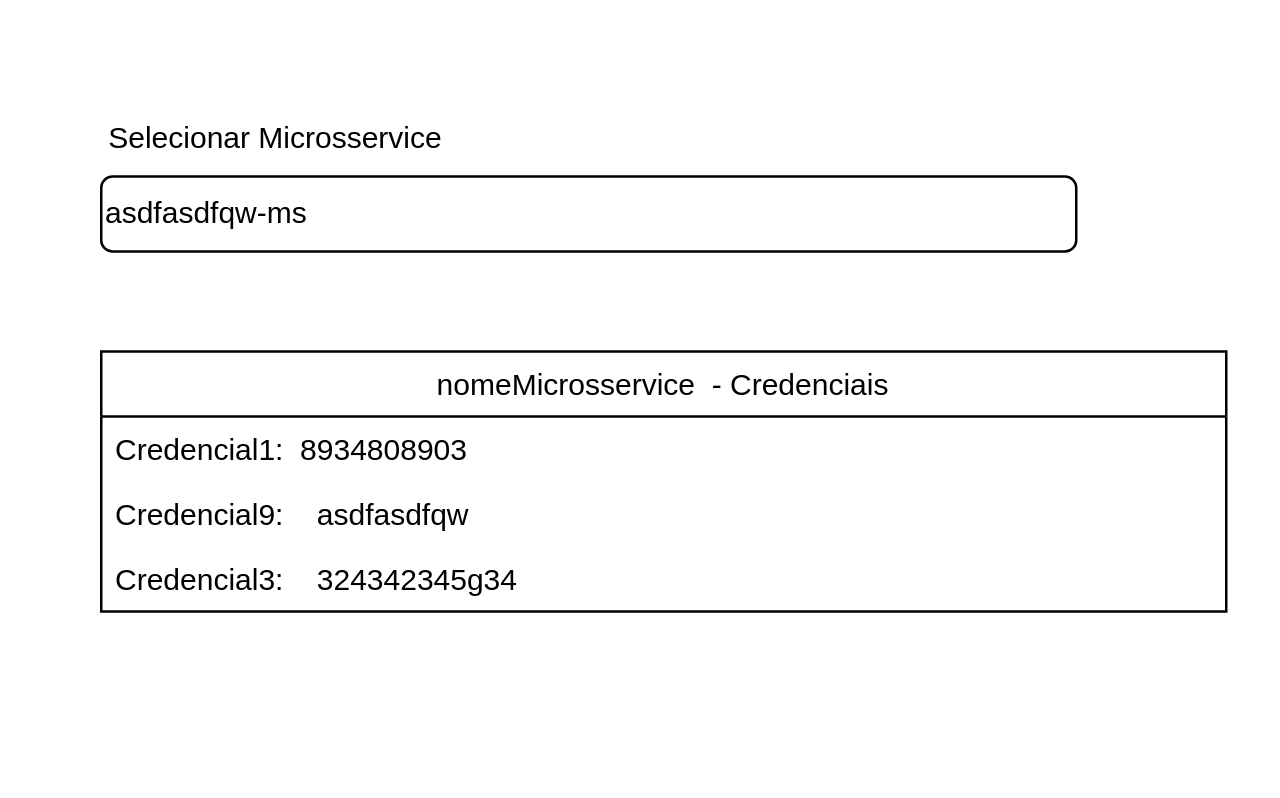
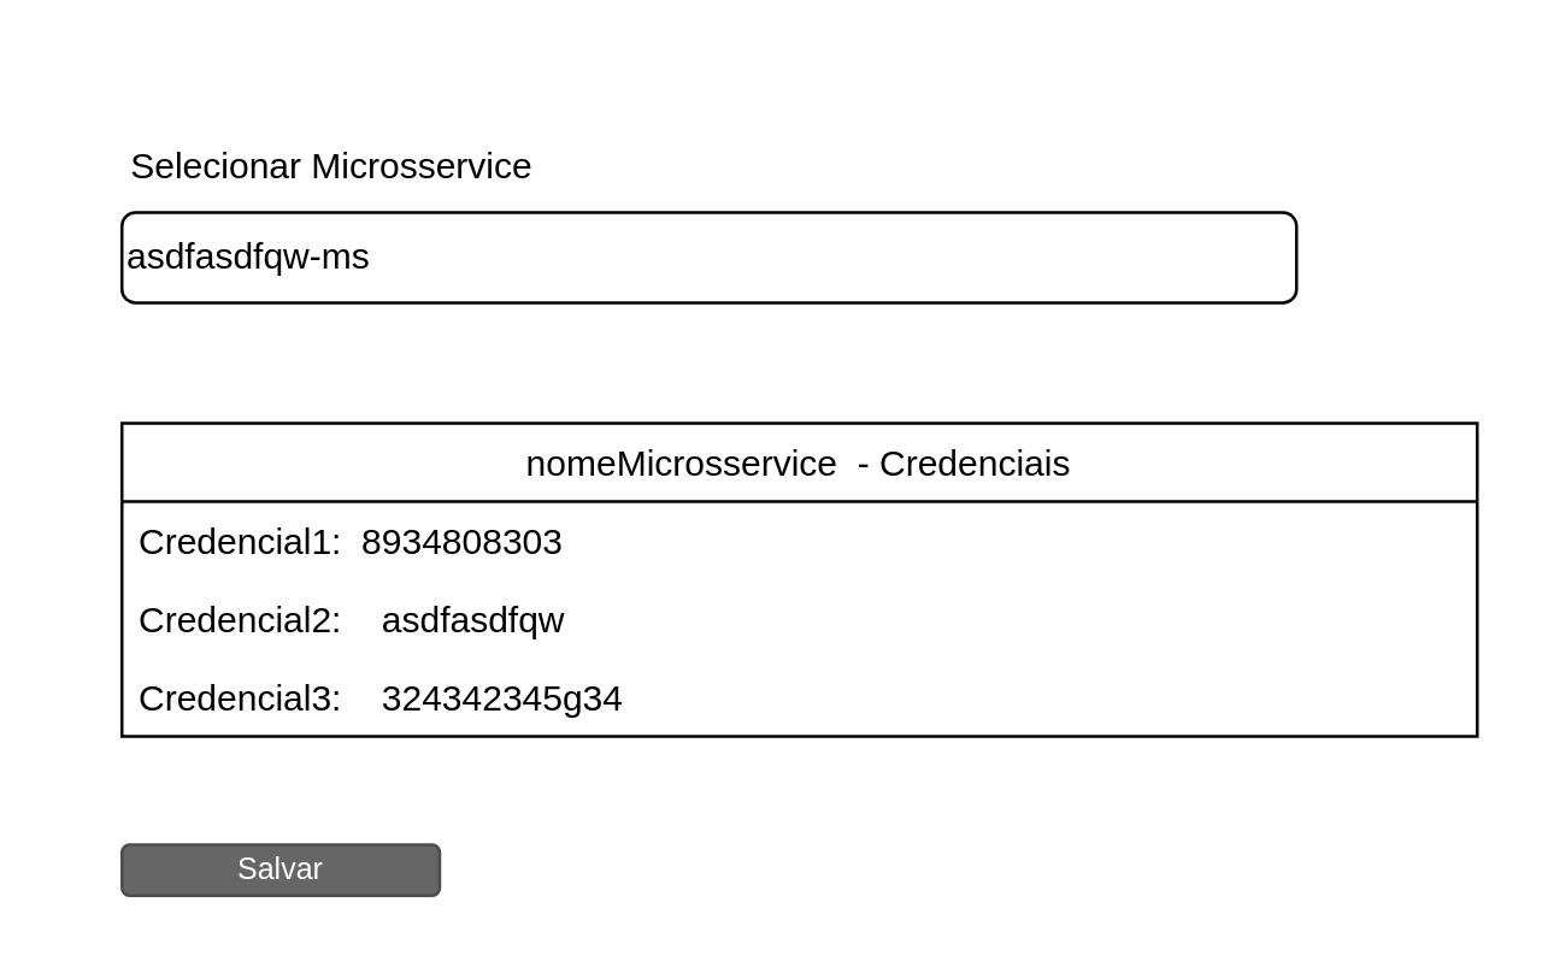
  <mxCell id="0" />
  <mxCell id="1" parent="0" />
  <mxCell id="2" value="Selecionar Microsservice" style="text;html=1;strokeColor=none;fillColor=none;align=center;verticalAlign=middle;whiteSpace=wrap;rounded=0;" vertex="1" parent="1"><mxGeometry x="20" y="20" width="180" height="70" as="geometry" /></mxCell>
  <mxCell id="3" value="nomeMicrosservice  - Credenciais" style="swimlane;fontStyle=0;childLayout=stackLayout;horizontal=1;startSize=26;horizontalStack=0;resizeParent=1;resizeParentMax=0;resizeLast=0;collapsible=1;marginBottom=0;" vertex="1" parent="1"><mxGeometry x="40" y="140" width="450" height="104" as="geometry" /></mxCell>
- <mxCell id="4" value="Credencial1:  8934808903  " style="text;strokeColor=none;fillColor=none;align=left;verticalAlign=top;spacingLeft=4;spacingRight=4;overflow=hidden;rotatable=0;points=[[0,0.5],[1,0.5]];portConstraint=eastwest;" vertex="1" parent="3"><mxGeometry y="26" width="450" height="26" as="geometry" /></mxCell>
- <mxCell id="5" value="Credencial9:    asdfasdfqw" style="text;strokeColor=none;fillColor=none;align=left;verticalAlign=top;spacingLeft=4;spacingRight=4;overflow=hidden;rotatable=0;points=[[0,0.5],[1,0.5]];portConstraint=eastwest;" vertex="1" parent="3"><mxGeometry y="52" width="450" height="26" as="geometry" /></mxCell>
+ <mxCell id="4" value="Credencial1:  8934808303  " style="text;strokeColor=none;fillColor=none;align=left;verticalAlign=top;spacingLeft=4;spacingRight=4;overflow=hidden;rotatable=0;points=[[0,0.5],[1,0.5]];portConstraint=eastwest;" vertex="1" parent="3"><mxGeometry y="26" width="450" height="26" as="geometry" /></mxCell>
+ <mxCell id="5" value="Credencial2:    asdfasdfqw" style="text;strokeColor=none;fillColor=none;align=left;verticalAlign=top;spacingLeft=4;spacingRight=4;overflow=hidden;rotatable=0;points=[[0,0.5],[1,0.5]];portConstraint=eastwest;" vertex="1" parent="3"><mxGeometry y="52" width="450" height="26" as="geometry" /></mxCell>
  <mxCell id="6" value="Credencial3:    324342345g34" style="text;strokeColor=none;fillColor=none;align=left;verticalAlign=top;spacingLeft=4;spacingRight=4;overflow=hidden;rotatable=0;points=[[0,0.5],[1,0.5]];portConstraint=eastwest;" vertex="1" parent="3"><mxGeometry y="78" width="450" height="26" as="geometry" /></mxCell>
  <mxCell id="7" value="asdfasdfqw-ms" style="rounded=1;whiteSpace=wrap;html=1;align=left;" vertex="1" parent="1"><mxGeometry x="40" y="70" width="390" height="30" as="geometry" /></mxCell>
+ <mxCell id="8" value="Salvar" style="rounded=1;html=1;shadow=0;dashed=0;whiteSpace=wrap;fontSize=10;fillColor=#666666;align=center;strokeColor=#4D4D4D;fontColor=#ffffff;" vertex="1" parent="1"><mxGeometry x="40" y="280" width="105.5" height="16.88" as="geometry" /></mxCell>
